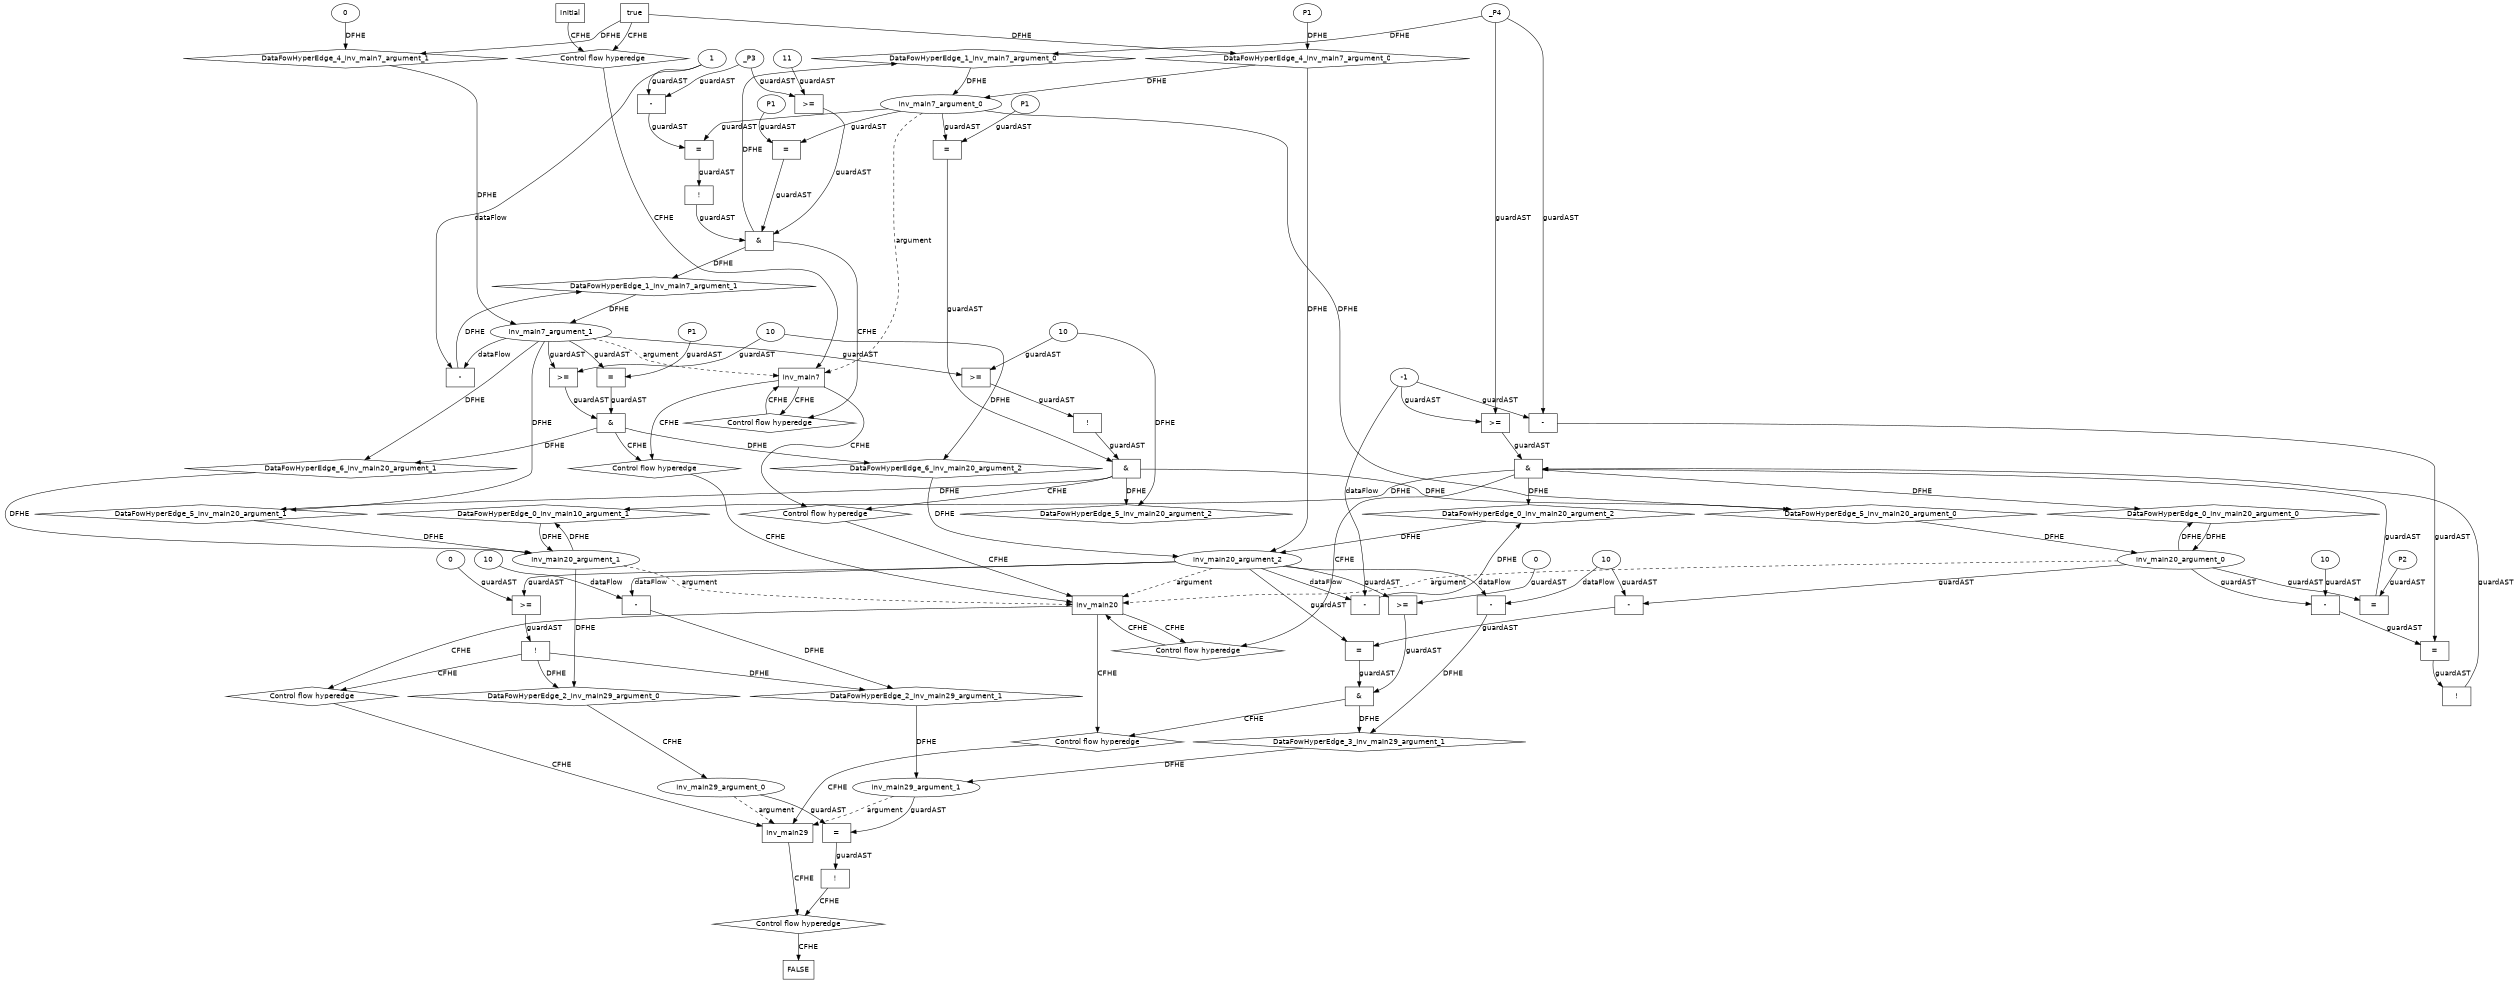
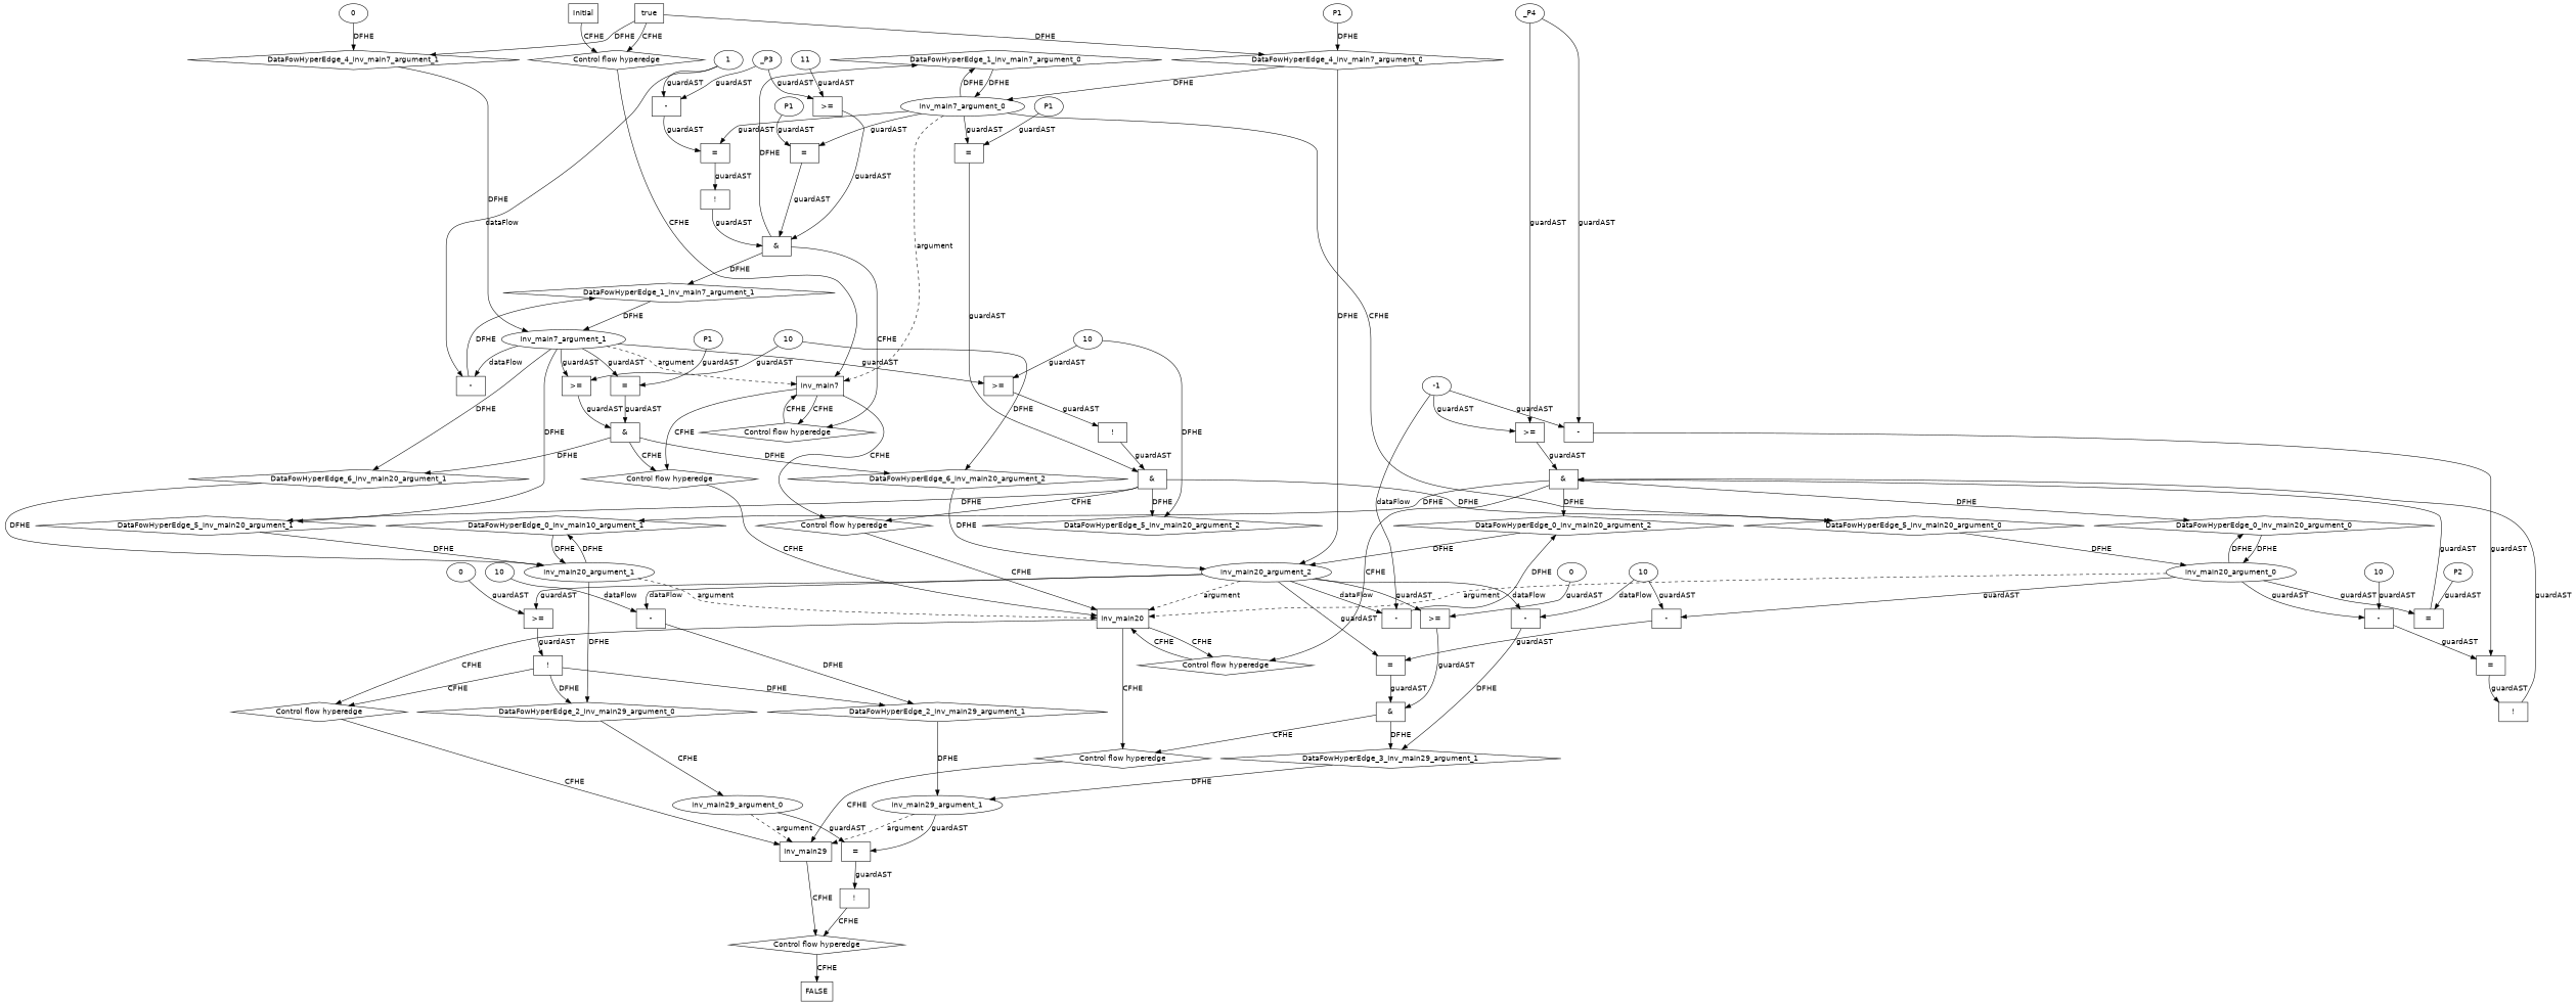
  digraph {
    fontname="DejaVu Sans"
    node [fontname="DejaVu Sans" nodeName=argument0 shape=rect]
    edge [fontname="DejaVu Sans"]
    n1 [label=inv_main20 nodeName=inv_main20]
    n2 [label="Control flow hyperedge" nodeName=ControlFowHyperEdge_0 shape=diamond]
    n3 [label="Control flow hyperedge" nodeName=ControlFowHyperEdge_2 shape=diamond]
    n4 [label="Control flow hyperedge" nodeName=ControlFowHyperEdge_3 shape=diamond]
    n5 [label=inv_main29 nodeName=inv_main29]
    n6 [label="Control flow hyperedge" nodeName=ControlFowHyperEdge_7 shape=diamond]
    n7 [label=FALSE nodeName=FALSE]
    n8 [label=inv_main7 nodeName=inv_main7]
    n9 [label="Control flow hyperedge" nodeName=ControlFowHyperEdge_1 shape=diamond]
    n10 [label="Control flow hyperedge" nodeName=ControlFowHyperEdge_5 shape=diamond]
    n11 [label="Control flow hyperedge" nodeName=ControlFowHyperEdge_6 shape=diamond]
    n12 [label=Initial nodeName=Initial]
    n13 [label="Control flow hyperedge" nodeName=ControlFowHyperEdge_4 shape=diamond]
    n14 [label=inv_main20_argument_0 shape=oval]
    n15 [label="-" nodeName=xxxinv_main20___inv_main20_0xxxguard_0_node_5]
    n16 [label="=" nodeName=xxxinv_main20___inv_main20_0xxxguard2_node_0]
    n17 [label="-" nodeName=xxxinv_main29___inv_main20_3xxxguard1_node_2]
    n18 [label=DataFowHyperEdge_0_inv_main20_argument_0 nodeName=DataFowHyperEdge_0_inv_main20_argument_0 shape=diamond]
    n19 [label="=" nodeName=xxxinv_main20___inv_main20_0xxxguard_0_node_1]
    n20 [label="&" nodeName=xxxinv_main20___inv_main20_0xxx_and]
    n21 [label="=" nodeName=xxxinv_main29___inv_main20_3xxxguard1_node_0]
    n22 [label=inv_main20_argument_1 nodeName=argument1 shape=oval]
    n23 [label=DataFowHyperEdge_0_inv_main10_argument_1 nodeName=DataFowHyperEdge_0_inv_main20_argument_1 shape=diamond]
    n24 [label=DataFowHyperEdge_2_inv_main29_argument_0 nodeName=DataFowHyperEdge_2_inv_main29_argument_0 shape=diamond]
    n25 [label=inv_main29_argument_0 shape=oval]
    n26 [label=inv_main20_argument_2 nodeName=argument2 shape=oval]
    n27 [label="-" nodeName=xxxinv_main20___inv_main20_0xxxdataFlow_0_node_0]
    n28 [label=">=" nodeName=xxxinv_main29___inv_main20_2xxxguard_0_node_1]
    n29 [label="-" nodeName=xxxinv_main29___inv_main20_2xxxdataFlow_0_node_0]
    n30 [label=">=" nodeName=xxxinv_main29___inv_main20_3xxxguard_0_node_0]
    n31 [label="-" nodeName=xxxinv_main29___inv_main20_3xxxdataFlow_0_node_0]
    n32 [label=DataFowHyperEdge_0_inv_main20_argument_2 nodeName=DataFowHyperEdge_0_inv_main20_argument_2 shape=diamond]
    n33 [label="!" nodeName=xxxinv_main29___inv_main20_2xxxguard_0_node_0]
    n34 [label=DataFowHyperEdge_2_inv_main29_argument_1 nodeName=DataFowHyperEdge_2_inv_main29_argument_1 shape=diamond]
    n35 [label="&" nodeName=xxxinv_main29___inv_main20_3xxx_and]
    n36 [label=DataFowHyperEdge_3_inv_main29_argument_1 nodeName=DataFowHyperEdge_3_inv_main29_argument_1 shape=diamond]
    n37 [label=inv_main7_argument_0 shape=oval]
    n38 [label="=" nodeName=xxxinv_main7___inv_main7_1xxxguard1_node_1]
    n39 [label="=" nodeName=xxxinv_main7___inv_main7_1xxxguard2_node_0]
    n40 [label="=" nodeName=xxxinv_main20___inv_main7_5xxxguard1_node_0]
    n41 [label=DataFowHyperEdge_1_inv_main7_argument_0 nodeName=DataFowHyperEdge_1_inv_main7_argument_0 shape=diamond]
    n42 [label=DataFowHyperEdge_5_inv_main20_argument_0 nodeName=DataFowHyperEdge_5_inv_main20_argument_0 shape=diamond]
    n43 [label="!" nodeName=xxxinv_main7___inv_main7_1xxxguard1_node_0]
    n44 [label="&" nodeName=xxxinv_main7___inv_main7_1xxx_and]
    n45 [label="&" nodeName=xxxinv_main20___inv_main7_5xxx_and]
    n46 [label=inv_main7_argument_1 nodeName=argument1 shape=oval]
    n47 [label="-" nodeName=xxxinv_main7___inv_main7_1xxxdataFlow_0_node_0]
    n48 [label=">=" nodeName=xxxinv_main20___inv_main7_5xxxguard_0_node_1]
    n49 [label=">=" nodeName=xxxinv_main20___inv_main7_6xxxguard_0_node_0]
    n50 [label="=" nodeName=xxxinv_main20___inv_main7_6xxxguard1_node_0]
    n51 [label=DataFowHyperEdge_5_inv_main20_argument_1 nodeName=DataFowHyperEdge_5_inv_main20_argument_1 shape=diamond]
    n52 [label=DataFowHyperEdge_6_inv_main20_argument_1 nodeName=DataFowHyperEdge_6_inv_main20_argument_1 shape=diamond]
    n53 [label=DataFowHyperEdge_1_inv_main7_argument_1 nodeName=DataFowHyperEdge_1_inv_main7_argument_1 shape=diamond]
    n54 [label="!" nodeName=xxxinv_main20___inv_main7_5xxxguard_0_node_0]
    n55 [label="&" nodeName=xxxinv_main20___inv_main7_6xxx_and]
    n56 [label="=" nodeName=xxxFALSE___inv_main29_7xxxguard_0_node_1]
    n57 [label="!" nodeName=xxxFALSE___inv_main29_7xxxguard_0_node_0]
    n58 [label=inv_main29_argument_1 nodeName=argument1 shape=oval]
    n59 [label="!" nodeName=xxxinv_main20___inv_main20_0xxxguard_0_node_0]
    n60 [label="-" nodeName=xxxinv_main20___inv_main20_0xxxguard_0_node_2]
    n61 [label=_P4 nodeName=xxxinv_main20___inv_main20_0xxxguard_0_node_3 shape=""]
    n62 [label=">=" nodeName=xxxinv_main20___inv_main20_0xxxguard1_node_0]
    n63 [label=10 nodeName=xxxinv_main20___inv_main20_0xxxguard_0_node_6 shape=""]
    n64 [label=-1 nodeName=xxxinv_main20___inv_main20_0xxxdataFlow_0_node_2 shape=""]
    n65 [label=P2 nodeName=xxxinv_main20___inv_main20_0xxxguard2_node_1 shape=""]
    n66 [label=">=" nodeName=xxxinv_main7___inv_main7_1xxxguard_0_node_0]
    n67 [label=11 nodeName=xxxinv_main7___inv_main7_1xxxguard_0_node_1 shape=""]
    n68 [label=_P3 nodeName=xxxinv_main7___inv_main7_1xxxguard_0_node_2 shape=""]
    n69 [label="-" nodeName=xxxinv_main7___inv_main7_1xxxguard1_node_2]
    n70 [label=1 nodeName=xxxinv_main7___inv_main7_1xxxdataFlow_0_node_2 shape=""]
    n71 [label=P1 nodeName=xxxinv_main7___inv_main7_1xxxguard2_node_1 shape=""]
    n72 [label=0 nodeName=xxxinv_main29___inv_main20_2xxxguard_0_node_3 shape=""]
    n73 [label=10 nodeName=xxxinv_main29___inv_main20_2xxxdataFlow_0_node_1 shape=""]
    n74 [label=0 nodeName=xxxinv_main29___inv_main20_3xxxguard_0_node_2 shape=""]
    n75 [label=10 nodeName=xxxinv_main29___inv_main20_3xxxdataFlow_0_node_1 shape=""]
    n76 [label=true nodeName=true_4]
    n77 [label=DataFowHyperEdge_4_inv_main7_argument_0 nodeName=DataFowHyperEdge_4_inv_main7_argument_0 shape=diamond]
    n78 [label=DataFowHyperEdge_4_inv_main7_argument_1 nodeName=DataFowHyperEdge_4_inv_main7_argument_1 shape=diamond]
    n79 [label=P1 nodeName=xxxinv_main7___Initial_4xxxdataFlow_0_node_0 shape=""]
    n80 [label=0 nodeName=xxxinv_main7___Initial_4xxxdataFlow1_node_0 shape=""]
    n81 [label=DataFowHyperEdge_5_inv_main20_argument_2 nodeName=DataFowHyperEdge_5_inv_main20_argument_2 shape=diamond]
    n82 [label=10 nodeName=xxxinv_main20___inv_main7_5xxxdataFlow_0_node_0 shape=""]
    n83 [label=P1 nodeName=xxxinv_main20___inv_main7_5xxxguard1_node_1 shape=""]
    n84 [label=DataFowHyperEdge_6_inv_main20_argument_2 nodeName=DataFowHyperEdge_6_inv_main20_argument_2 shape=diamond]
    n85 [label=10 nodeName=xxxinv_main20___inv_main7_6xxxdataFlow1_node_0 shape=""]
    n86 [label=P1 nodeName=xxxinv_main20___inv_main7_6xxxguard1_node_1 shape=""]
    n1 -> n2 [label=CFHE]
    n1 -> n3 [label=CFHE]
    n1 -> n4 [label=CFHE]
    n2 -> n1 [label=CFHE]
    n3 -> n5 [label=CFHE]
    n4 -> n5 [label=CFHE]
    n5 -> n6 [label=CFHE]
    n6 -> n7 [label=CFHE]
    n8 -> n9 [label=CFHE]
    n8 -> n10 [label=CFHE]
    n8 -> n11 [label=CFHE]
    n9 -> n8 [label=CFHE]
    n10 -> n1 [label=CFHE]
    n11 -> n1 [label=CFHE]
    n12 -> n13 [label=CFHE]
    n13 -> n8 [label=CFHE]
    n14 -> n1 [label=argument style=dashed]
    n14 -> n15 [label=guardAST]
    n14 -> n16 [label=guardAST]
    n14 -> n17 [label=guardAST]
    n14 -> n18 [label=DFHE]
    n15 -> n19 [label=guardAST]
    n16 -> n20 [label=guardAST]
    n17 -> n21 [label=guardAST]
    n18 -> n14 [label=DFHE]
    n19 -> n59 [label=guardAST]
    n20 -> n2 [label=CFHE]
    n20 -> n18 [label=DFHE]
    n20 -> n23 [label=DFHE]
    n20 -> n32 [label=DFHE]
    n21 -> n35 [label=guardAST]
    n22 -> n1 [label=argument style=dashed]
    n22 -> n23 [label=DFHE]
    n22 -> n24 [label=DFHE]
    n23 -> n22 [label=DFHE]
    n24 -> n25 [label=CFHE]
    n25 -> n5 [label=argument style=dashed]
    n25 -> n56 [label=guardAST]
    n26 -> n1 [label=argument style=dashed]
    n26 -> n21 [label=guardAST]
    n26 -> n27 [label=dataFlow]
    n26 -> n28 [label=guardAST]
    n26 -> n29 [label=dataFlow]
    n26 -> n30 [label=guardAST]
    n26 -> n31 [label=dataFlow]
    n27 -> n32 [label=DFHE]
    n28 -> n33 [label=guardAST]
    n29 -> n34 [label=DFHE]
    n30 -> n35 [label=guardAST]
    n31 -> n36 [label=DFHE]
    n32 -> n26 [label=DFHE]
    n33 -> n3 [label=CFHE]
    n33 -> n24 [label=DFHE]
    n33 -> n34 [label=DFHE]
    n34 -> n58 [label=DFHE]
    n35 -> n4 [label=CFHE]
    n35 -> n36 [label=DFHE]
    n36 -> n58 [label=DFHE]
    n37 -> n8 [label=argument style=dashed]
    n37 -> n38 [label=guardAST]
    n37 -> n39 [label=guardAST]
    n37 -> n40 [label=guardAST]
-   n61 -> n41 [label=DFHE]
-   n37 -> n42 [label=DFHE]
+   n37 -> n41 [label=DFHE]
+   n37 -> n42 [label=CFHE]
    n38 -> n43 [label=guardAST]
    n39 -> n44 [label=guardAST]
    n40 -> n45 [label=guardAST]
    n41 -> n37 [label=DFHE]
    n42 -> n14 [label=DFHE]
    n43 -> n44 [label=guardAST]
    n44 -> n9 [label=CFHE]
    n44 -> n41 [label=DFHE]
    n44 -> n53 [label=DFHE]
    n45 -> n10 [label=CFHE]
    n45 -> n42 [label=DFHE]
    n45 -> n51 [label=DFHE]
    n45 -> n81 [label=DFHE]
    n46 -> n8 [label=argument style=dashed]
    n46 -> n47 [label=dataFlow]
    n46 -> n48 [label=guardAST]
    n46 -> n49 [label=guardAST]
    n46 -> n50 [label=guardAST]
    n46 -> n51 [label=DFHE]
    n46 -> n52 [label=DFHE]
    n47 -> n53 [label=DFHE]
    n48 -> n54 [label=guardAST]
    n49 -> n55 [label=guardAST]
    n50 -> n55 [label=guardAST]
    n51 -> n22 [label=DFHE]
    n52 -> n22 [label=DFHE]
    n53 -> n46 [label=DFHE]
    n54 -> n45 [label=guardAST]
    n55 -> n11 [label=CFHE]
    n55 -> n52 [label=DFHE]
    n55 -> n84 [label=DFHE]
    n56 -> n57 [label=guardAST]
    n57 -> n6 [label=CFHE]
    n58 -> n5 [label=argument style=dashed]
    n58 -> n56 [label=guardAST]
    n59 -> n20 [label=guardAST]
    n60 -> n19 [label=guardAST]
    n61 -> n60 [label=guardAST]
    n61 -> n62 [label=guardAST]
    n62 -> n20 [label=guardAST]
    n63 -> n15 [label=guardAST]
    n64 -> n27 [label=dataFlow]
    n64 -> n60 [label=guardAST]
    n64 -> n62 [label=guardAST]
    n65 -> n16 [label=guardAST]
    n66 -> n44 [label=guardAST]
    n67 -> n66 [label=guardAST]
    n68 -> n66 [label=guardAST]
    n68 -> n69 [label=guardAST]
    n69 -> n38 [label=guardAST]
    n70 -> n47 [label=dataFlow]
    n70 -> n69 [label=guardAST]
    n71 -> n39 [label=guardAST]
    n72 -> n28 [label=guardAST]
    n73 -> n29 [label=dataFlow]
    n74 -> n30 [label=guardAST]
    n75 -> n17 [label=guardAST]
    n75 -> n31 [label=dataFlow]
    n76 -> n13 [label=CFHE]
    n76 -> n77 [label=DFHE]
    n76 -> n78 [label=DFHE]
    n77 -> n26 [label=DFHE]
    n77 -> n37 [label=DFHE]
    n78 -> n46 [label=DFHE]
    n79 -> n77 [label=DFHE]
    n80 -> n78 [label=DFHE]
    n82 -> n48 [label=guardAST]
    n82 -> n81 [label=DFHE]
    n83 -> n40 [label=guardAST]
    n84 -> n26 [label=DFHE]
    n85 -> n49 [label=guardAST]
    n85 -> n84 [label=DFHE]
    n86 -> n50 [label=guardAST]
  }
